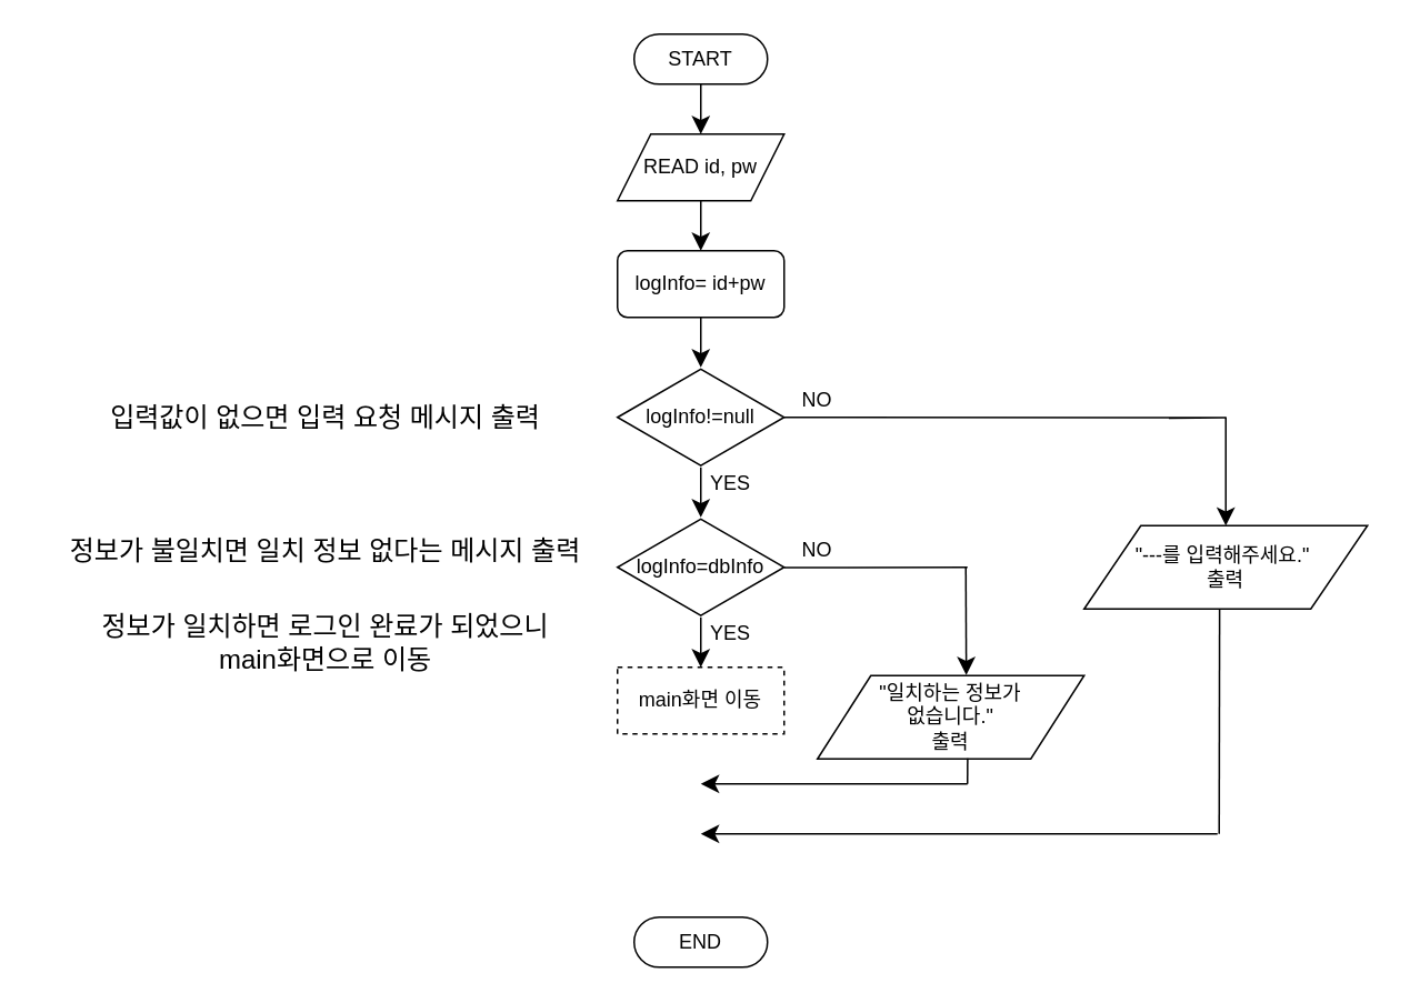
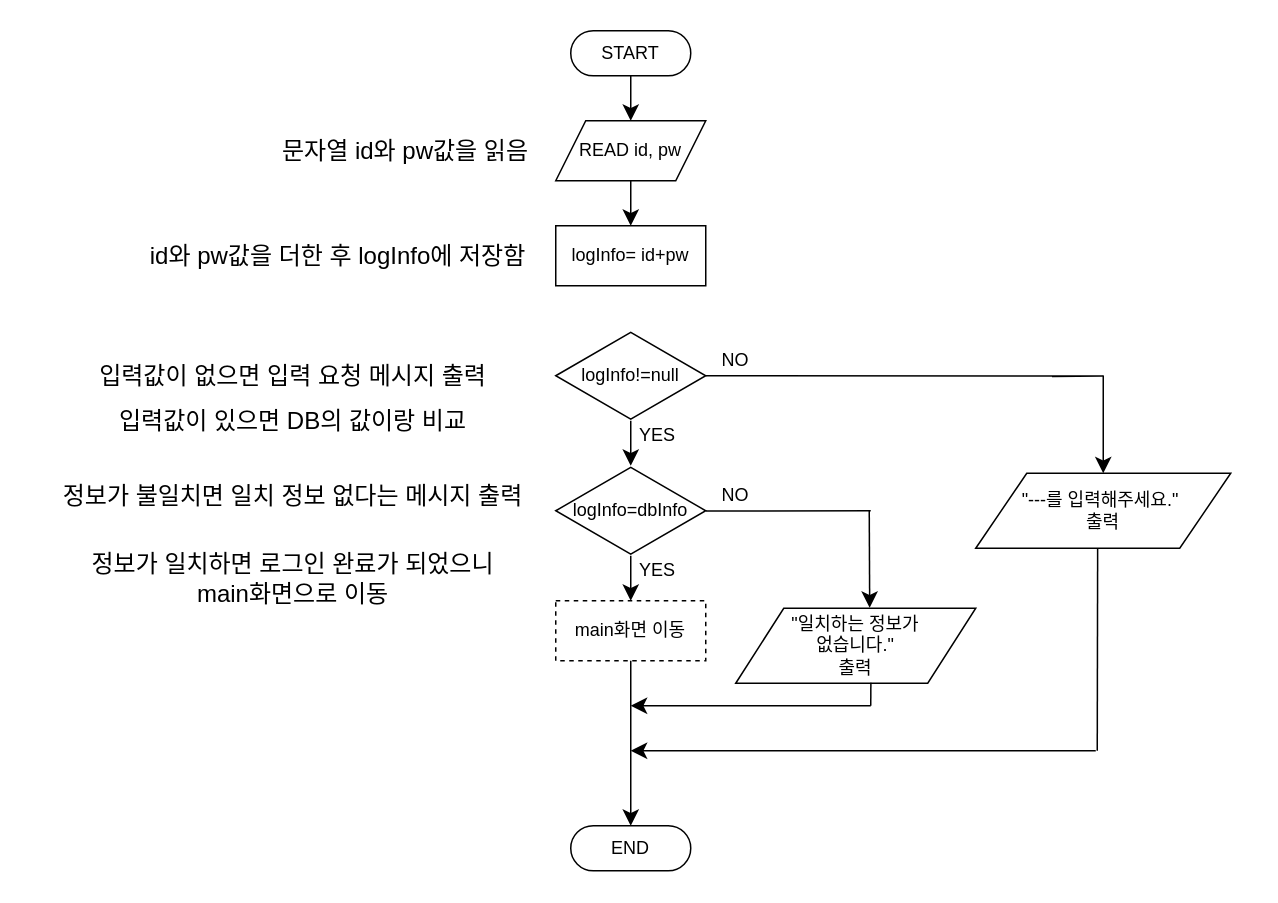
  <mxCell id="0" />
  <mxCell id="1" parent="0" />
+ <mxCell id="2" value="문자열 id와 pw값을 읽음" style="text;html=1;align=center;verticalAlign=middle;whiteSpace=wrap;rounded=0;fontSize=16;" vertex="1" parent="1"><mxGeometry x="170" y="85" width="200" height="30" as="geometry" /></mxCell>
  <mxCell id="3" style="edgeStyle=none;curved=1;rounded=0;orthogonalLoop=1;jettySize=auto;html=1;fontSize=12;startSize=8;endSize=8;" edge="1" parent="1" source="4" target="16"><mxGeometry relative="1" as="geometry" /></mxCell>
  <mxCell id="4" value="logInfo!=null" style="html=1;whiteSpace=wrap;aspect=fixed;shape=isoRectangle;" vertex="1" parent="1"><mxGeometry x="370" y="220" width="100" height="60" as="geometry" /></mxCell>
  <mxCell id="5" style="edgeStyle=none;curved=1;rounded=0;orthogonalLoop=1;jettySize=auto;html=1;exitX=0.5;exitY=0.5;exitDx=0;exitDy=15;exitPerimeter=0;entryX=0.5;entryY=0;entryDx=0;entryDy=0;fontSize=12;startSize=8;endSize=8;" edge="1" parent="1" source="6" target="8"><mxGeometry relative="1" as="geometry" /></mxCell>
  <mxCell id="6" value="START" style="html=1;dashed=0;whiteSpace=wrap;shape=mxgraph.dfd.start" vertex="1" parent="1"><mxGeometry x="380" y="20" width="80" height="30" as="geometry" /></mxCell>
  <mxCell id="7" style="edgeStyle=none;curved=1;rounded=0;orthogonalLoop=1;jettySize=auto;html=1;exitX=0.5;exitY=1;exitDx=0;exitDy=0;entryX=0.5;entryY=0;entryDx=0;entryDy=0;fontSize=12;startSize=8;endSize=8;" edge="1" parent="1" source="8" target="9"><mxGeometry relative="1" as="geometry" /></mxCell>
  <mxCell id="8" value="&lt;div&gt;READ id, pw&lt;/div&gt;" style="shape=parallelogram;perimeter=parallelogramPerimeter;whiteSpace=wrap;html=1;dashed=0;" vertex="1" parent="1"><mxGeometry x="370" y="80" width="100" height="40" as="geometry" /></mxCell>
- <mxCell id="9" value="logInfo= id+pw" style="html=1;dashed=0;whiteSpace=wrap;rounded=1;" vertex="1" parent="1"><mxGeometry x="370" y="150" width="100" height="40" as="geometry" /></mxCell>
+ <mxCell id="9" value="logInfo= id+pw" style="html=1;dashed=0;whiteSpace=wrap;" vertex="1" parent="1"><mxGeometry x="370" y="150" width="100" height="40" as="geometry" /></mxCell>
+ <mxCell id="10" value="id와 pw값을 더한 후 logInfo에 저장함" style="text;html=1;align=center;verticalAlign=middle;whiteSpace=wrap;rounded=0;fontSize=16;" vertex="1" parent="1"><mxGeometry x="80" y="155" width="290" height="30" as="geometry" /></mxCell>
  <mxCell id="11" value="NO" style="text;strokeColor=none;fillColor=none;align=left;verticalAlign=middle;spacingLeft=4;spacingRight=4;overflow=hidden;points=[[0,0.5],[1,0.5]];portConstraint=eastwest;rotatable=0;whiteSpace=wrap;html=1;" vertex="1" parent="1"><mxGeometry x="475" y="230" width="30" height="20" as="geometry" /></mxCell>
  <mxCell id="12" value="" style="endArrow=none;html=1;rounded=0;fontSize=12;startSize=8;endSize=8;curved=1;entryX=0.992;entryY=0.493;entryDx=0;entryDy=0;entryPerimeter=0;" edge="1" parent="1"><mxGeometry width="50" height="50" relative="1" as="geometry"><mxPoint x="700.8" y="250.42" as="sourcePoint" /><mxPoint x="470" y="250" as="targetPoint" /><Array as="points"><mxPoint x="830" y="250" /></Array></mxGeometry></mxCell>
- <mxCell id="13" style="edgeStyle=none;curved=1;rounded=0;orthogonalLoop=1;jettySize=auto;html=1;entryX=0.5;entryY=0;entryDx=0;entryDy=0;entryPerimeter=0;fontSize=12;startSize=8;endSize=8;" edge="1" parent="1" source="9" target="4"><mxGeometry relative="1" as="geometry" /></mxCell>
  <mxCell id="14" value="&quot;---를 입력해주세요.&quot;&amp;nbsp;&lt;div&gt;출력&lt;/div&gt;" style="shape=parallelogram;perimeter=parallelogramPerimeter;whiteSpace=wrap;html=1;dashed=0;" vertex="1" parent="1"><mxGeometry x="650" y="315" width="170" height="50" as="geometry" /></mxCell>
  <mxCell id="15" style="edgeStyle=none;curved=1;rounded=0;orthogonalLoop=1;jettySize=auto;html=1;fontSize=12;startSize=8;endSize=8;" edge="1" parent="1" source="16" target="23"><mxGeometry relative="1" as="geometry" /></mxCell>
  <mxCell id="16" value="logInfo=dbInfo" style="html=1;whiteSpace=wrap;aspect=fixed;shape=isoRectangle;" vertex="1" parent="1"><mxGeometry x="370" y="310" width="100" height="60" as="geometry" /></mxCell>
  <mxCell id="17" value="YES" style="text;strokeColor=none;fillColor=none;align=left;verticalAlign=middle;spacingLeft=4;spacingRight=4;overflow=hidden;points=[[0,0.5],[1,0.5]];portConstraint=eastwest;rotatable=0;whiteSpace=wrap;html=1;" vertex="1" parent="1"><mxGeometry x="420" y="280" width="40" height="20" as="geometry" /></mxCell>
  <mxCell id="18" value="" style="endArrow=classic;html=1;rounded=0;fontSize=12;startSize=8;endSize=8;curved=1;entryX=0.5;entryY=0;entryDx=0;entryDy=0;" edge="1" parent="1" target="14"><mxGeometry width="50" height="50" relative="1" as="geometry"><mxPoint x="735" y="250" as="sourcePoint" /><mxPoint x="590" y="220" as="targetPoint" /></mxGeometry></mxCell>
  <mxCell id="19" value="&quot;일치하는 정보가&lt;div&gt;&amp;nbsp;없습니다.&quot;&amp;nbsp;&lt;div&gt;출력&lt;/div&gt;&lt;/div&gt;" style="shape=parallelogram;perimeter=parallelogramPerimeter;whiteSpace=wrap;html=1;dashed=0;" vertex="1" parent="1"><mxGeometry x="490" y="405" width="160" height="50" as="geometry" /></mxCell>
  <mxCell id="20" value="" style="endArrow=none;html=1;rounded=0;fontSize=12;startSize=8;endSize=8;curved=1;exitX=1.002;exitY=0.504;exitDx=0;exitDy=0;exitPerimeter=0;" edge="1" parent="1" source="16"><mxGeometry width="50" height="50" relative="1" as="geometry"><mxPoint x="490" y="350" as="sourcePoint" /><mxPoint x="580" y="340" as="targetPoint" /></mxGeometry></mxCell>
  <mxCell id="21" value="" style="endArrow=classic;html=1;rounded=0;fontSize=12;startSize=8;endSize=8;curved=1;entryX=0.558;entryY=-0.006;entryDx=0;entryDy=0;entryPerimeter=0;" edge="1" parent="1" target="19"><mxGeometry width="50" height="50" relative="1" as="geometry"><mxPoint x="579" y="340" as="sourcePoint" /><mxPoint x="570" y="400" as="targetPoint" /></mxGeometry></mxCell>
  <mxCell id="22" value="NO" style="text;strokeColor=none;fillColor=none;align=left;verticalAlign=middle;spacingLeft=4;spacingRight=4;overflow=hidden;points=[[0,0.5],[1,0.5]];portConstraint=eastwest;rotatable=0;whiteSpace=wrap;html=1;" vertex="1" parent="1"><mxGeometry x="475" y="320" width="30" height="20" as="geometry" /></mxCell>
  <mxCell id="23" value="&lt;span style=&quot;background-color: initial;&quot;&gt;main화면 이동&lt;/span&gt;" style="html=1;dashed=1;whiteSpace=wrap;" vertex="1" parent="1"><mxGeometry x="370" y="400" width="100" height="40" as="geometry" /></mxCell>
  <mxCell id="24" value="END" style="html=1;dashed=0;whiteSpace=wrap;shape=mxgraph.dfd.start" vertex="1" parent="1"><mxGeometry x="380" y="550" width="80" height="30" as="geometry" /></mxCell>
+ <mxCell id="25" style="edgeStyle=none;curved=1;rounded=0;orthogonalLoop=1;jettySize=auto;html=1;entryX=0.5;entryY=0.5;entryDx=0;entryDy=-15;entryPerimeter=0;fontSize=12;startSize=8;endSize=8;" edge="1" parent="1" source="23" target="24"><mxGeometry relative="1" as="geometry" /></mxCell>
  <mxCell id="26" value="YES" style="text;strokeColor=none;fillColor=none;align=left;verticalAlign=middle;spacingLeft=4;spacingRight=4;overflow=hidden;points=[[0,0.5],[1,0.5]];portConstraint=eastwest;rotatable=0;whiteSpace=wrap;html=1;" vertex="1" parent="1"><mxGeometry x="420" y="370" width="40" height="20" as="geometry" /></mxCell>
  <mxCell id="27" value="" style="endArrow=none;html=1;rounded=0;fontSize=12;startSize=8;endSize=8;curved=1;entryX=0.563;entryY=0.992;entryDx=0;entryDy=0;entryPerimeter=0;" edge="1" parent="1" target="19"><mxGeometry width="50" height="50" relative="1" as="geometry"><mxPoint x="580" y="470" as="sourcePoint" /><mxPoint x="590" y="500" as="targetPoint" /></mxGeometry></mxCell>
  <mxCell id="28" value="" style="endArrow=none;html=1;rounded=0;fontSize=12;startSize=8;endSize=8;curved=1;entryX=0.478;entryY=1.008;entryDx=0;entryDy=0;entryPerimeter=0;" edge="1" parent="1" target="14"><mxGeometry width="50" height="50" relative="1" as="geometry"><mxPoint x="731" y="500" as="sourcePoint" /><mxPoint x="740" y="440" as="targetPoint" /></mxGeometry></mxCell>
  <mxCell id="29" value="" style="endArrow=classic;html=1;rounded=0;fontSize=12;startSize=8;endSize=8;curved=1;" edge="1" parent="1"><mxGeometry width="50" height="50" relative="1" as="geometry"><mxPoint x="580" y="470" as="sourcePoint" /><mxPoint x="420" y="470" as="targetPoint" /></mxGeometry></mxCell>
  <mxCell id="30" value="" style="endArrow=classic;html=1;rounded=0;fontSize=12;startSize=8;endSize=8;curved=1;" edge="1" parent="1"><mxGeometry width="50" height="50" relative="1" as="geometry"><mxPoint x="730" y="500" as="sourcePoint" /><mxPoint x="420" y="500" as="targetPoint" /></mxGeometry></mxCell>
  <mxCell id="31" value="입력값이 없으면 입력 요청 메시지 출력" style="text;html=1;align=center;verticalAlign=middle;whiteSpace=wrap;rounded=0;fontSize=16;" vertex="1" parent="1"><mxGeometry x="20" y="235" width="350" height="30" as="geometry" /></mxCell>
+ <mxCell id="32" value="입력값이 있으면 DB의 값이랑 비교" style="text;html=1;align=center;verticalAlign=middle;whiteSpace=wrap;rounded=0;fontSize=16;" vertex="1" parent="1"><mxGeometry x="20" y="265" width="350" height="30" as="geometry" /></mxCell>
  <mxCell id="33" value="정보가 불일치면 일치 정보 없다는 메시지 출력" style="text;html=1;align=center;verticalAlign=middle;whiteSpace=wrap;rounded=0;fontSize=16;" vertex="1" parent="1"><mxGeometry x="20" y="315" width="350" height="30" as="geometry" /></mxCell>
  <mxCell id="34" value="정보가 일치하면 로그인 완료가 되었으니&lt;div&gt;main화면으로 이동&lt;/div&gt;" style="text;html=1;align=center;verticalAlign=middle;whiteSpace=wrap;rounded=0;fontSize=16;" vertex="1" parent="1"><mxGeometry x="20" y="370" width="350" height="30" as="geometry" /></mxCell>
